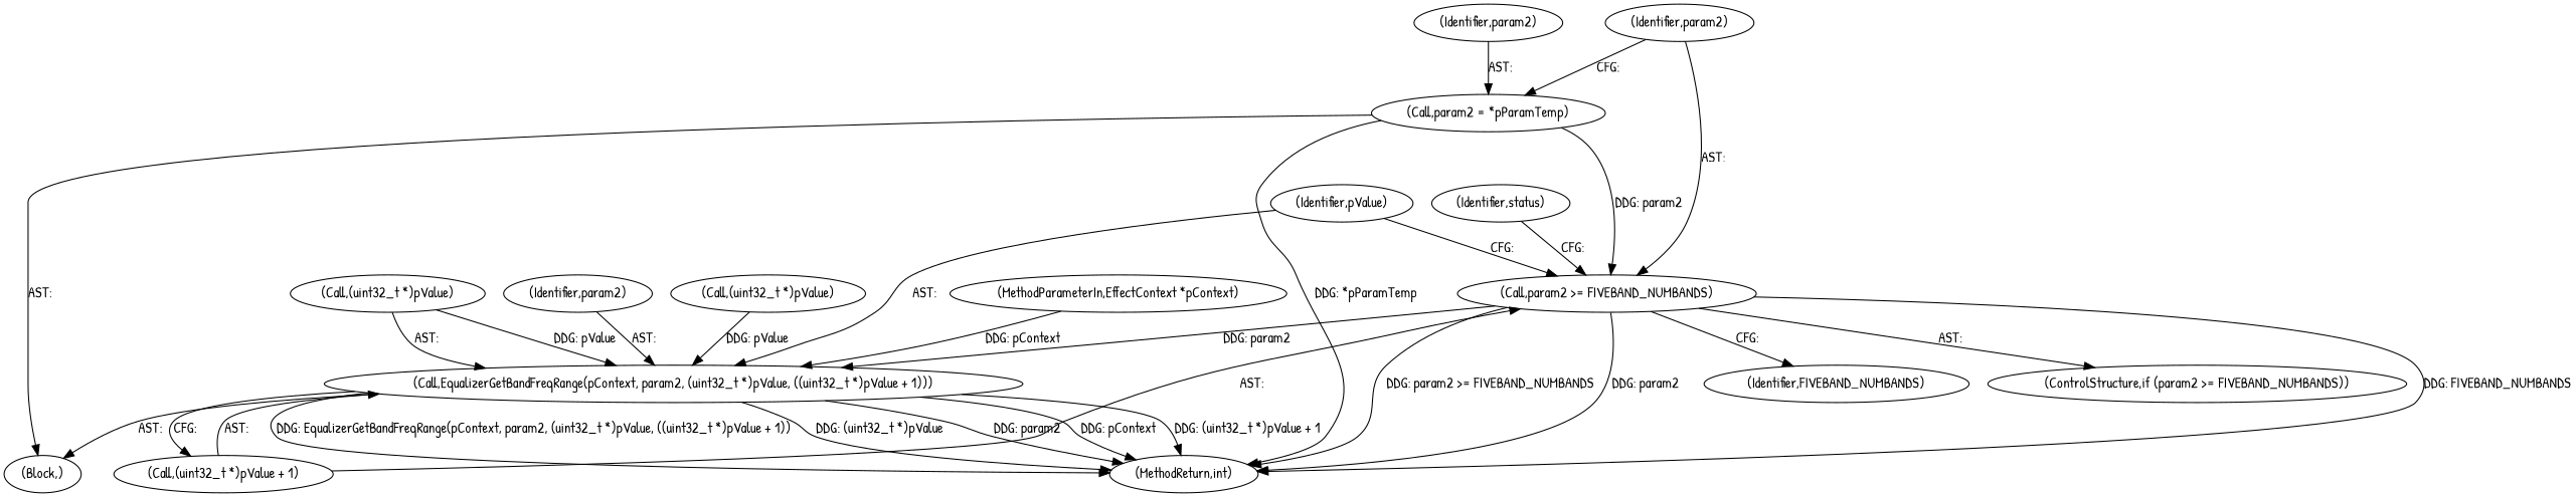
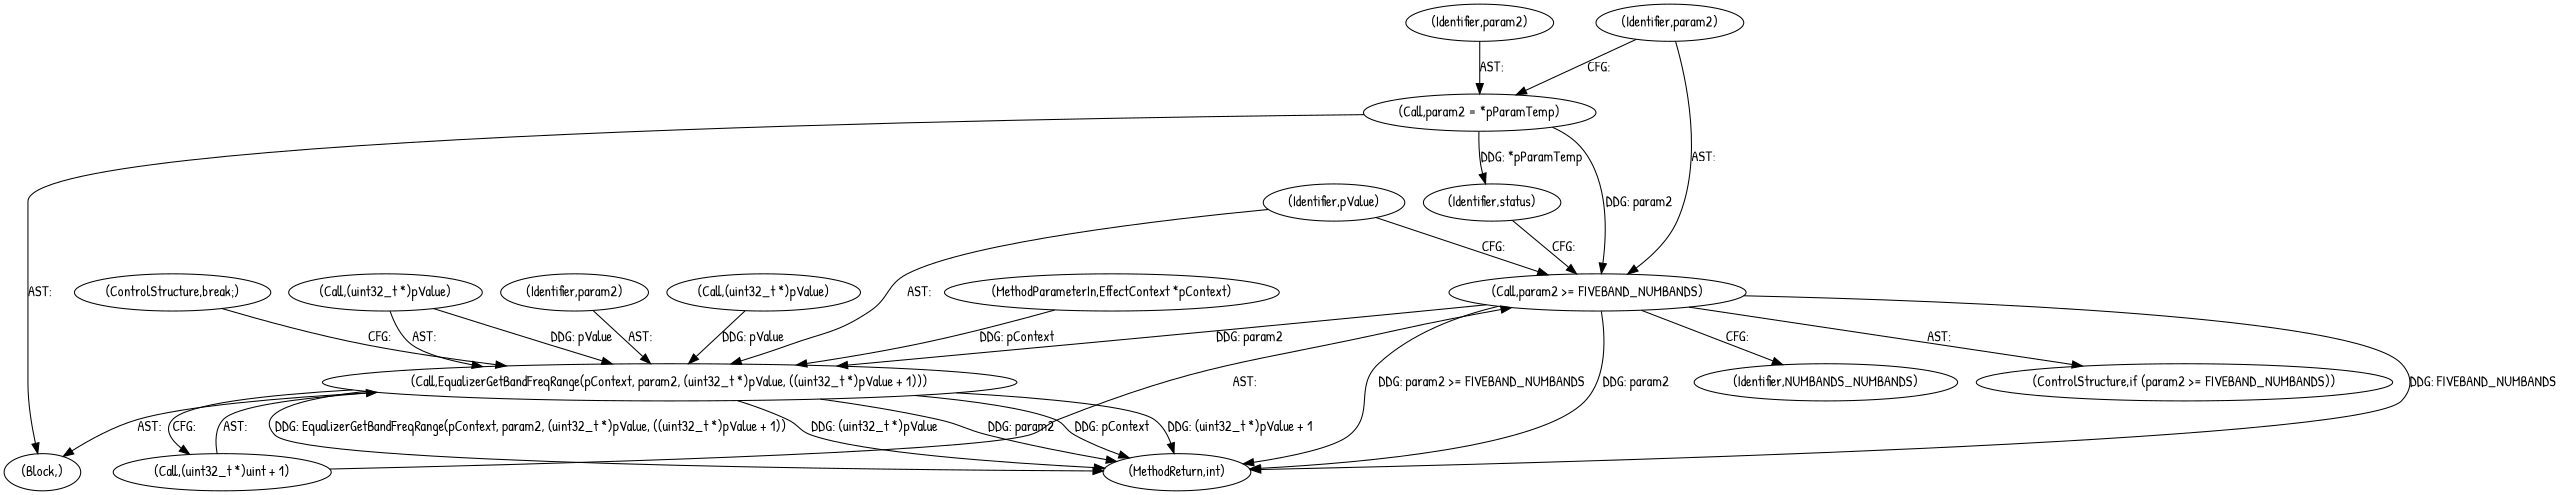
  digraph {
    fontname="Patrick Hand"
    node [fontname="Patrick Hand"]
    edge [fontname="Patrick Hand"]
    n1 [label="(Call,param2 >= FIVEBAND_NUMBANDS)"]
    n2 [label="(Call,EqualizerGetBandFreqRange(pContext, param2, (uint32_t *)pValue, ((uint32_t *)pValue + 1)))"]
-   n3 [label="(Identifier,FIVEBAND_NUMBANDS)"]
+   n3 [label="(Identifier,NUMBANDS_NUMBANDS)"]
    n4 [label="(ControlStructure,if (param2 >= FIVEBAND_NUMBANDS))"]
    n5 [label="(MethodReturn,int)"]
    n6 [label="(Block,)"]
-   n7 [label="(Call,(uint32_t *)pValue + 1)"]
+   n7 [label="(Call,(uint32_t *)uint + 1)"]
    n8 [label="(Call,param2 = *pParamTemp)"]
    n9 [label="(MethodParameterIn,EffectContext *pContext)"]
+   n10 [label="(ControlStructure,break;)"]
    n11 [label="(Call,(uint32_t *)pValue)"]
    n12 [label="(Identifier,status)"]
    n13 [label="(Identifier,param2)"]
    n14 [label="(Identifier,param2)"]
    n15 [label="(Call,(uint32_t *)pValue)"]
    n16 [label="(Identifier,param2)"]
    n17 [label="(Identifier,pValue)"]
    n1 -> n2 [label="DDG: param2"]
    n1 -> n3 [label="CFG: "]
    n1 -> n4 [label="AST: "]
    n1 -> n5 [label="DDG: param2 >= FIVEBAND_NUMBANDS"]
    n1 -> n5 [label="DDG: param2"]
    n1 -> n5 [label="DDG: FIVEBAND_NUMBANDS"]
    n2 -> n5 [label="DDG: (uint32_t *)pValue + 1"]
    n2 -> n5 [label="DDG: EqualizerGetBandFreqRange(pContext, param2, (uint32_t *)pValue, ((uint32_t *)pValue + 1))"]
    n2 -> n5 [label="DDG: (uint32_t *)pValue"]
    n2 -> n5 [label="DDG: param2"]
    n2 -> n5 [label="DDG: pContext"]
    n2 -> n6 [label="AST: "]
    n2 -> n7 [label="CFG: "]
    n7 -> n1 [label="AST: "]
    n7 -> n2 [label="AST: "]
    n8 -> n1 [label="DDG: param2"]
-   n8 -> n5 [label="DDG: *pParamTemp"]
+   n8 -> n12 [label="DDG: *pParamTemp"]
    n8 -> n6 [label="AST: "]
    n9 -> n2 [label="DDG: pContext"]
+   n10 -> n2 [label="CFG: "]
    n11 -> n2 [label="AST: "]
    n11 -> n2 [label="DDG: pValue"]
    n12 -> n1 [label="CFG: "]
    n13 -> n8 [label="AST: "]
    n14 -> n2 [label="AST: "]
    n15 -> n2 [label="DDG: pValue"]
    n16 -> n1 [label="AST: "]
    n16 -> n8 [label="CFG: "]
    n17 -> n1 [label="CFG: "]
    n17 -> n2 [label="AST: "]
  }
